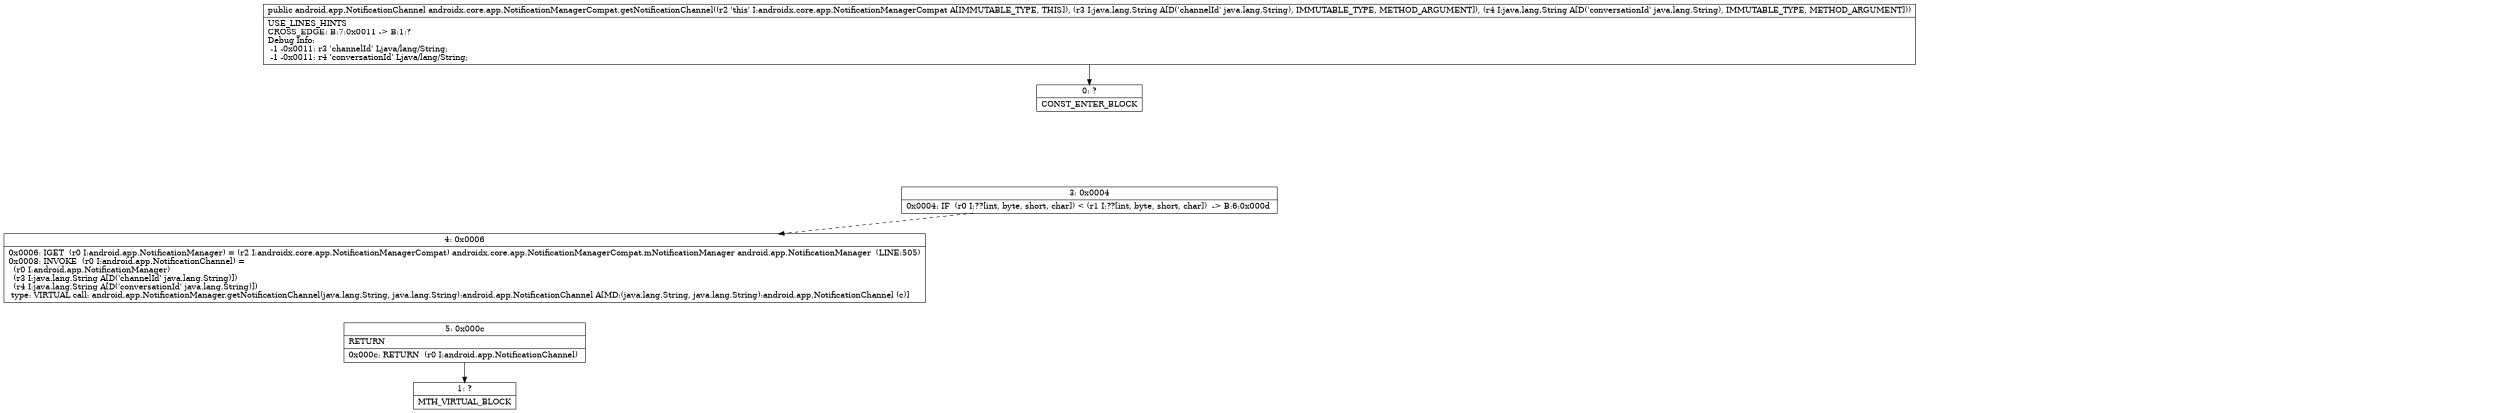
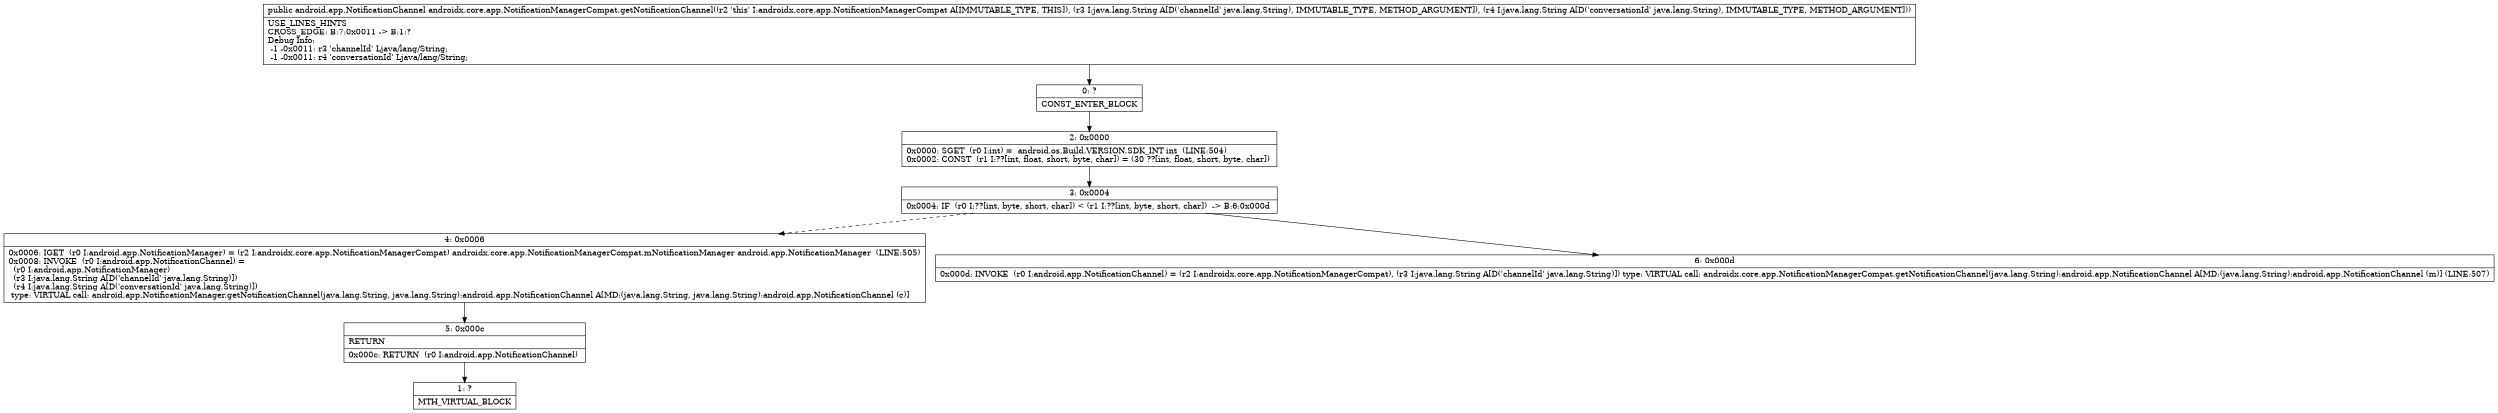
  digraph {
    node [shape=record]
    n1 [label="{0\:\ ?|CONST_ENTER_BLOCK\l}"]
+   n2 [label="{2\:\ 0x0000|0x0000: SGET  (r0 I:int) =  android.os.Build.VERSION.SDK_INT int  (LINE:504)\l0x0002: CONST  (r1 I:??[int, float, short, byte, char]) = (30 ??[int, float, short, byte, char]) \l}"]
    n3 [label="{3\:\ 0x0004|0x0004: IF  (r0 I:??[int, byte, short, char]) \< (r1 I:??[int, byte, short, char])  \-\> B:6:0x000d \l}"]
    n4 [label="{4\:\ 0x0006|0x0006: IGET  (r0 I:android.app.NotificationManager) = (r2 I:androidx.core.app.NotificationManagerCompat) androidx.core.app.NotificationManagerCompat.mNotificationManager android.app.NotificationManager  (LINE:505)\l0x0008: INVOKE  (r0 I:android.app.NotificationChannel) = \l  (r0 I:android.app.NotificationManager)\l  (r3 I:java.lang.String A[D('channelId' java.lang.String)])\l  (r4 I:java.lang.String A[D('conversationId' java.lang.String)])\l type: VIRTUAL call: android.app.NotificationManager.getNotificationChannel(java.lang.String, java.lang.String):android.app.NotificationChannel A[MD:(java.lang.String, java.lang.String):android.app.NotificationChannel (c)]\l}"]
+   n5 [label="{6\:\ 0x000d|0x000d: INVOKE  (r0 I:android.app.NotificationChannel) = (r2 I:androidx.core.app.NotificationManagerCompat), (r3 I:java.lang.String A[D('channelId' java.lang.String)]) type: VIRTUAL call: androidx.core.app.NotificationManagerCompat.getNotificationChannel(java.lang.String):android.app.NotificationChannel A[MD:(java.lang.String):android.app.NotificationChannel (m)] (LINE:507)\l}"]
    n6 [label="{5\:\ 0x000c|RETURN\l|0x000c: RETURN  (r0 I:android.app.NotificationChannel) \l}"]
    n7 [label="{1\:\ ?|MTH_VIRTUAL_BLOCK\l}"]
    n8 [label="{public android.app.NotificationChannel androidx.core.app.NotificationManagerCompat.getNotificationChannel((r2 'this' I:androidx.core.app.NotificationManagerCompat A[IMMUTABLE_TYPE, THIS]), (r3 I:java.lang.String A[D('channelId' java.lang.String), IMMUTABLE_TYPE, METHOD_ARGUMENT]), (r4 I:java.lang.String A[D('conversationId' java.lang.String), IMMUTABLE_TYPE, METHOD_ARGUMENT]))  | USE_LINES_HINTS\lCROSS_EDGE: B:7:0x0011 \-\> B:1:?\lDebug Info:\l  \-1 \-0x0011: r3 'channelId' Ljava\/lang\/String;\l  \-1 \-0x0011: r4 'conversationId' Ljava\/lang\/String;\l}"]
+   n1 -> n2
+   n2 -> n3
    n3 -> n4 [style=dashed]
+   n3 -> n5
+   n4 -> n6
    n6 -> n7
    n8 -> n1
  }
